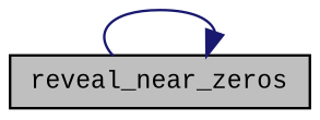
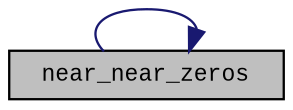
  digraph {
    rankdir=LR
    fontname="Liberation Mono"
-   n1 [color=black fillcolor=grey75 fontcolor=black fontname="Liberation Mono" fontsize=10 height=0.2 label=reveal_near_zeros shape=record style=filled width=0.4]
+   n1 [color=black fillcolor=grey75 fontcolor=black fontname="Liberation Mono" fontsize=10 height=0.2 label=near_near_zeros shape=record style=filled width=0.4]
    n1 -> n1 [color=midnightblue fontname="Liberation Mono" fontsize=10 labelfontname=Helvetica labelfontsize=10 style=solid]
  }
